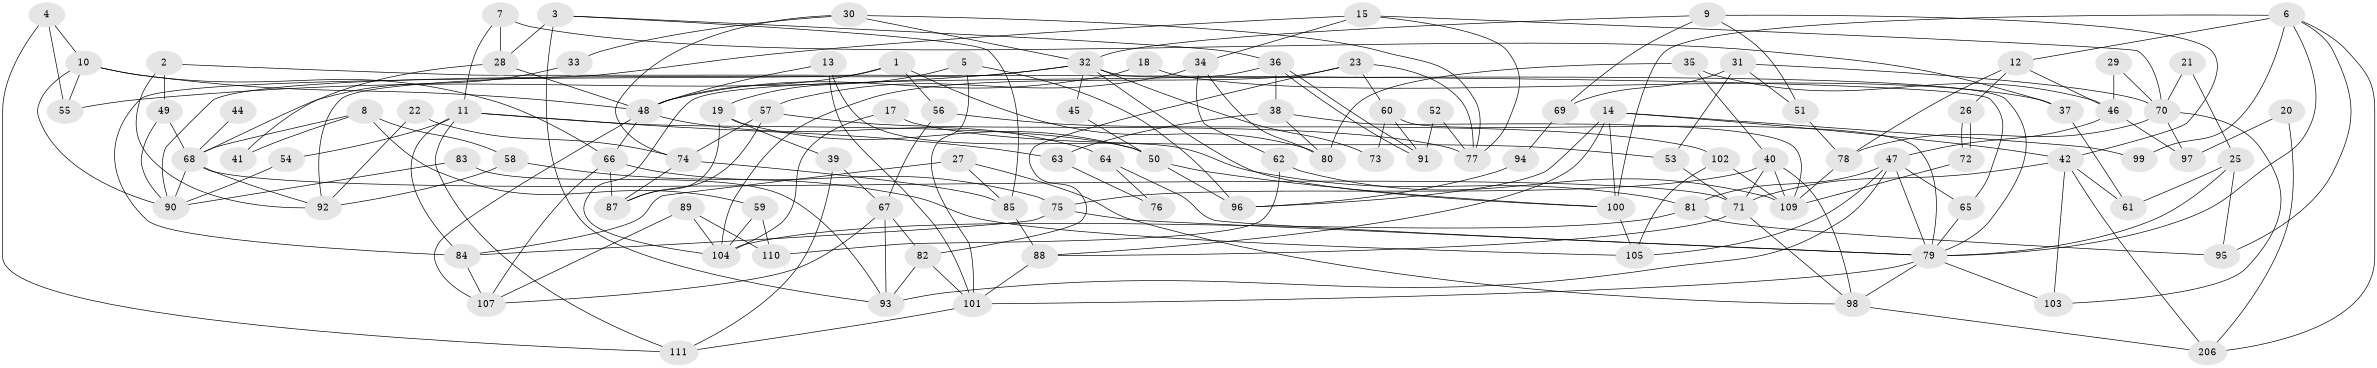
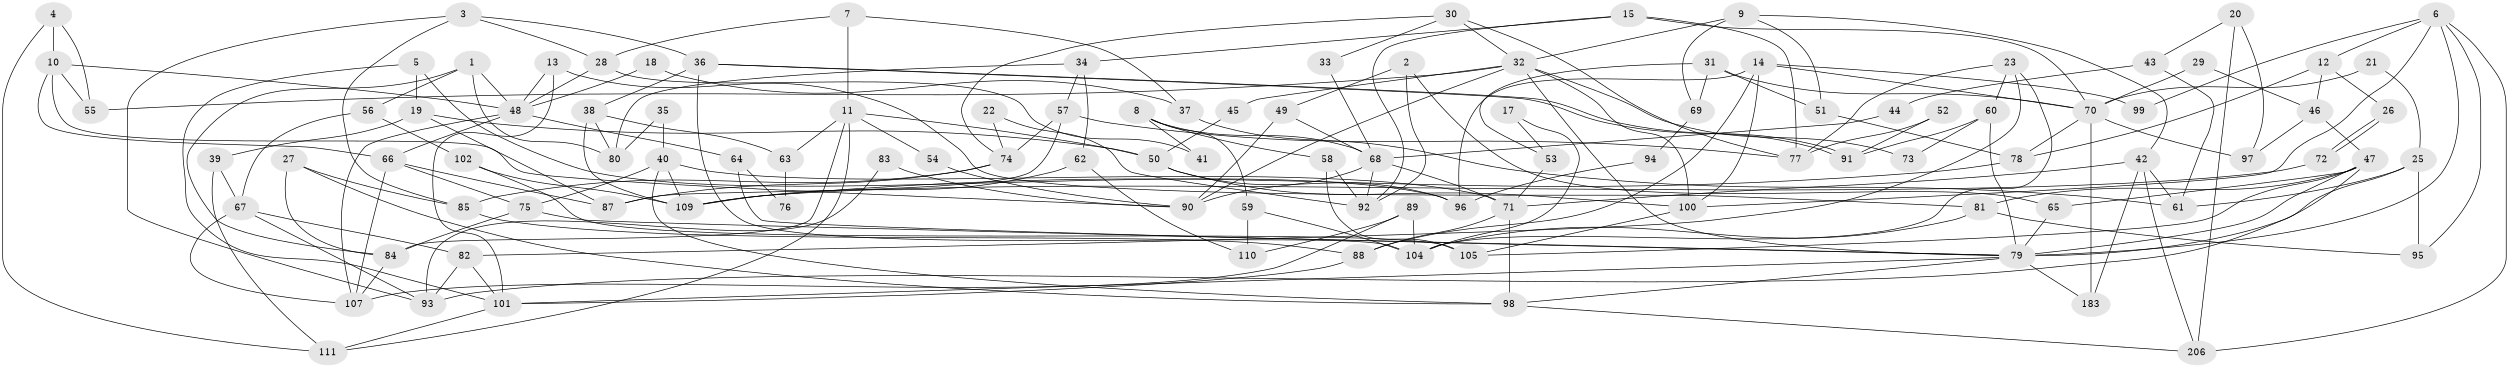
  graph {
    node [color=gray90 style=filled]
    1
    48
    56
    80
    84
    66
    64
    107
    67
    102
    2
    49
    65
    92
    68
    90
    79
    3
    28
    36
    85
    93
    41
    104
    38
    91
    88
    4
    10
    55
    111
    5
    19
    96
    101
    50
    39
    87
    6
    99
    12
    95
    100
    n44 [label=206]
    26
    46
    78
    98
-   103
+   103 [label=183]
    105
    7
    11
    37
    54
    63
    61
    8
    58
    59
    110
    71
    9
    32
    42
    51
    69
    45
    73
    94
    75
    76
    72
    97
    47
    109
    13
    81
    14
    70
    15
    34
    77
    57
    62
    20
+   43
    17
    53
    18
    44
    21
    25
    22
    74
    23
    60
    82
    33
    27
    29
    30
    31
    35
    40
    52
    83
    89
    1 -- 48
    1 -- 56
    1 -- 80
    1 -- 84
    48 -- 66
    48 -- 64
    48 -- 107
    56 -- 67
    56 -- 102
    84 -- 107
    66 -- 107
    66 -- 87
    66 -- 75
    64 -- 79
    64 -- 76
    67 -- 107
    67 -- 93
    67 -- 82
    102 -- 105
    102 -- 109
    2 -- 49
    2 -- 65
    2 -- 92
    49 -- 68
    49 -- 90
    65 -- 79
    68 -- 92
    68 -- 90
    68 -- 71
    79 -- 101
    79 -- 98
    79 -- 103
    3 -- 28
    3 -- 36
    3 -- 85
    3 -- 93
    28 -- 48
    28 -- 41
    36 -- 104
    36 -- 38
    36 -- 91
    36 -- 91
    85 -- 88
    38 -- 80
    38 -- 63
    38 -- 109
    88 -- 101
    4 -- 10
    4 -- 55
    4 -- 111
    10 -- 48
    10 -- 66
    10 -- 90
    10 -- 55
    5 -- 19
    5 -- 96
    5 -- 101
    19 -- 50
    19 -- 39
    19 -- 87
    101 -- 111
    50 -- 96
    50 -- 100
    39 -- 67
    39 -- 111
    6 -- 79
    6 -- 99
    6 -- 12
    6 -- 95
    6 -- 100
    6 -- n44
    12 -- 26
    12 -- 46
    12 -- 78
    100 -- 105
    26 -- 72
    26 -- 72
    46 -- 97
    46 -- 47
    78 -- 109
    98 -- n44
    7 -- 28
    7 -- 11
    7 -- 37
    11 -- 84
    11 -- 111
    11 -- 50
    11 -- 54
    11 -- 63
    37 -- 61
    54 -- 90
    63 -- 76
    8 -- 68
    8 -- 41
    8 -- 58
    8 -- 59
    58 -- 92
    58 -- 105
    59 -- 104
    59 -- 110
    71 -- 88
    71 -- 98
    9 -- 32
    9 -- 42
    9 -- 51
    9 -- 69
    32 -- 90
    32 -- 79
    32 -- 55
    32 -- 100
    32 -- 45
    32 -- 73
    42 -- n44
    42 -- 103
    42 -- 61
    42 -- 71
    51 -- 78
    69 -- 94
    45 -- 50
    94 -- 96
    75 -- 84
    75 -- 79
    72 -- 109
    47 -- 65
    47 -- 79
    47 -- 93
    47 -- 105
    47 -- 81
    13 -- 48
    13 -- 101
    13 -- 81
    81 -- 104
    81 -- 95
    14 -- 88
    14 -- 96
    14 -- 99
    14 -- 100
-   14 -- 42
+   14 -- 70
    70 -- 78
    70 -- 103
    70 -- 97
    15 -- 92
    15 -- 70
    15 -- 34
    15 -- 77
    34 -- 80
    34 -- 57
    34 -- 62
    57 -- 87
    57 -- 77
    57 -- 74
    62 -- 110
    62 -- 109
    20 -- n44
    20 -- 97
+   20 -- 43
+   43 -- 61
+   43 -- 44
    17 -- 104
    17 -- 53
    53 -- 71
    18 -- 48
    18 -- 37
    44 -- 68
    21 -- 70
    21 -- 25
    25 -- 79
    25 -- 95
    25 -- 61
    22 -- 92
    22 -- 74
    74 -- 85
    74 -- 87
    23 -- 104
    23 -- 77
    23 -- 60
    23 -- 82
    60 -- 79
    60 -- 91
    60 -- 73
    82 -- 93
    82 -- 101
    33 -- 68
    27 -- 84
    27 -- 85
    27 -- 98
    29 -- 46
    29 -- 70
    30 -- 32
    30 -- 77
    30 -- 74
    30 -- 33
    31 -- 51
    31 -- 69
    31 -- 70
    31 -- 53
    35 -- 80
-   35 -- 46
    35 -- 40
    40 -- 98
    40 -- 71
    40 -- 75
    40 -- 109
    52 -- 91
    52 -- 77
    83 -- 90
    83 -- 93
    89 -- 107
    89 -- 104
    89 -- 110
  }
